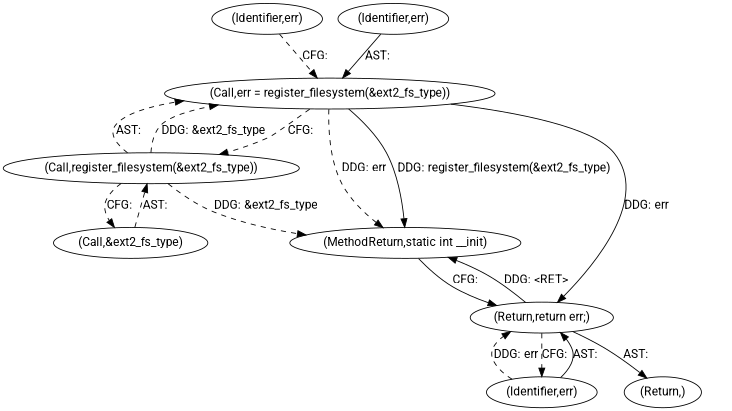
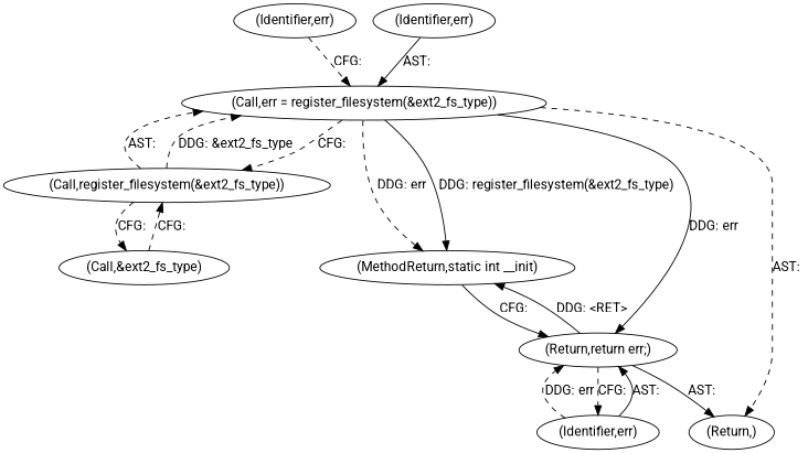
  digraph {
    fontname=Roboto
    node [fontname=Roboto]
    edge [fontname=Roboto style=dashed]
    n1 [label="(Call,err = register_filesystem(&ext2_fs_type))"]
    n2 [label="(Call,register_filesystem(&ext2_fs_type))"]
    n3 [label="(Return,return err;)"]
    n4 [label="(MethodReturn,static int __init)"]
    n5 [label="(Return,)"]
    n6 [label="(Call,&ext2_fs_type)"]
    n7 [label="(Identifier,err)"]
    n8 [label="(Identifier,err)"]
    n9 [label="(Identifier,err)"]
    n1 -> n2 [label="CFG: "]
    n1 -> n3 [label="DDG: err" style=solid]
    n1 -> n4 [label="DDG: err"]
    n1 -> n4 [label="DDG: register_filesystem(&ext2_fs_type)" style=solid]
+   n1 -> n5 [label="AST: "]
    n2 -> n1 [label="AST: "]
    n2 -> n1 [label="DDG: &ext2_fs_type"]
-   n2 -> n4 [label="DDG: &ext2_fs_type"]
    n2 -> n6 [label="CFG: "]
    n3 -> n4 [label="DDG: <RET>" style=solid]
    n3 -> n5 [label="AST: " style=solid]
    n3 -> n7 [label="CFG: "]
    n4 -> n3 [label="CFG: " style=solid]
-   n6 -> n2 [label="AST: "]
+   n6 -> n2 [label="CFG: "]
    n7 -> n3 [label="AST: " style=solid]
    n7 -> n3 [label="DDG: err"]
    n8 -> n1 [label="CFG: "]
    n9 -> n1 [label="AST: " style=solid]
  }
